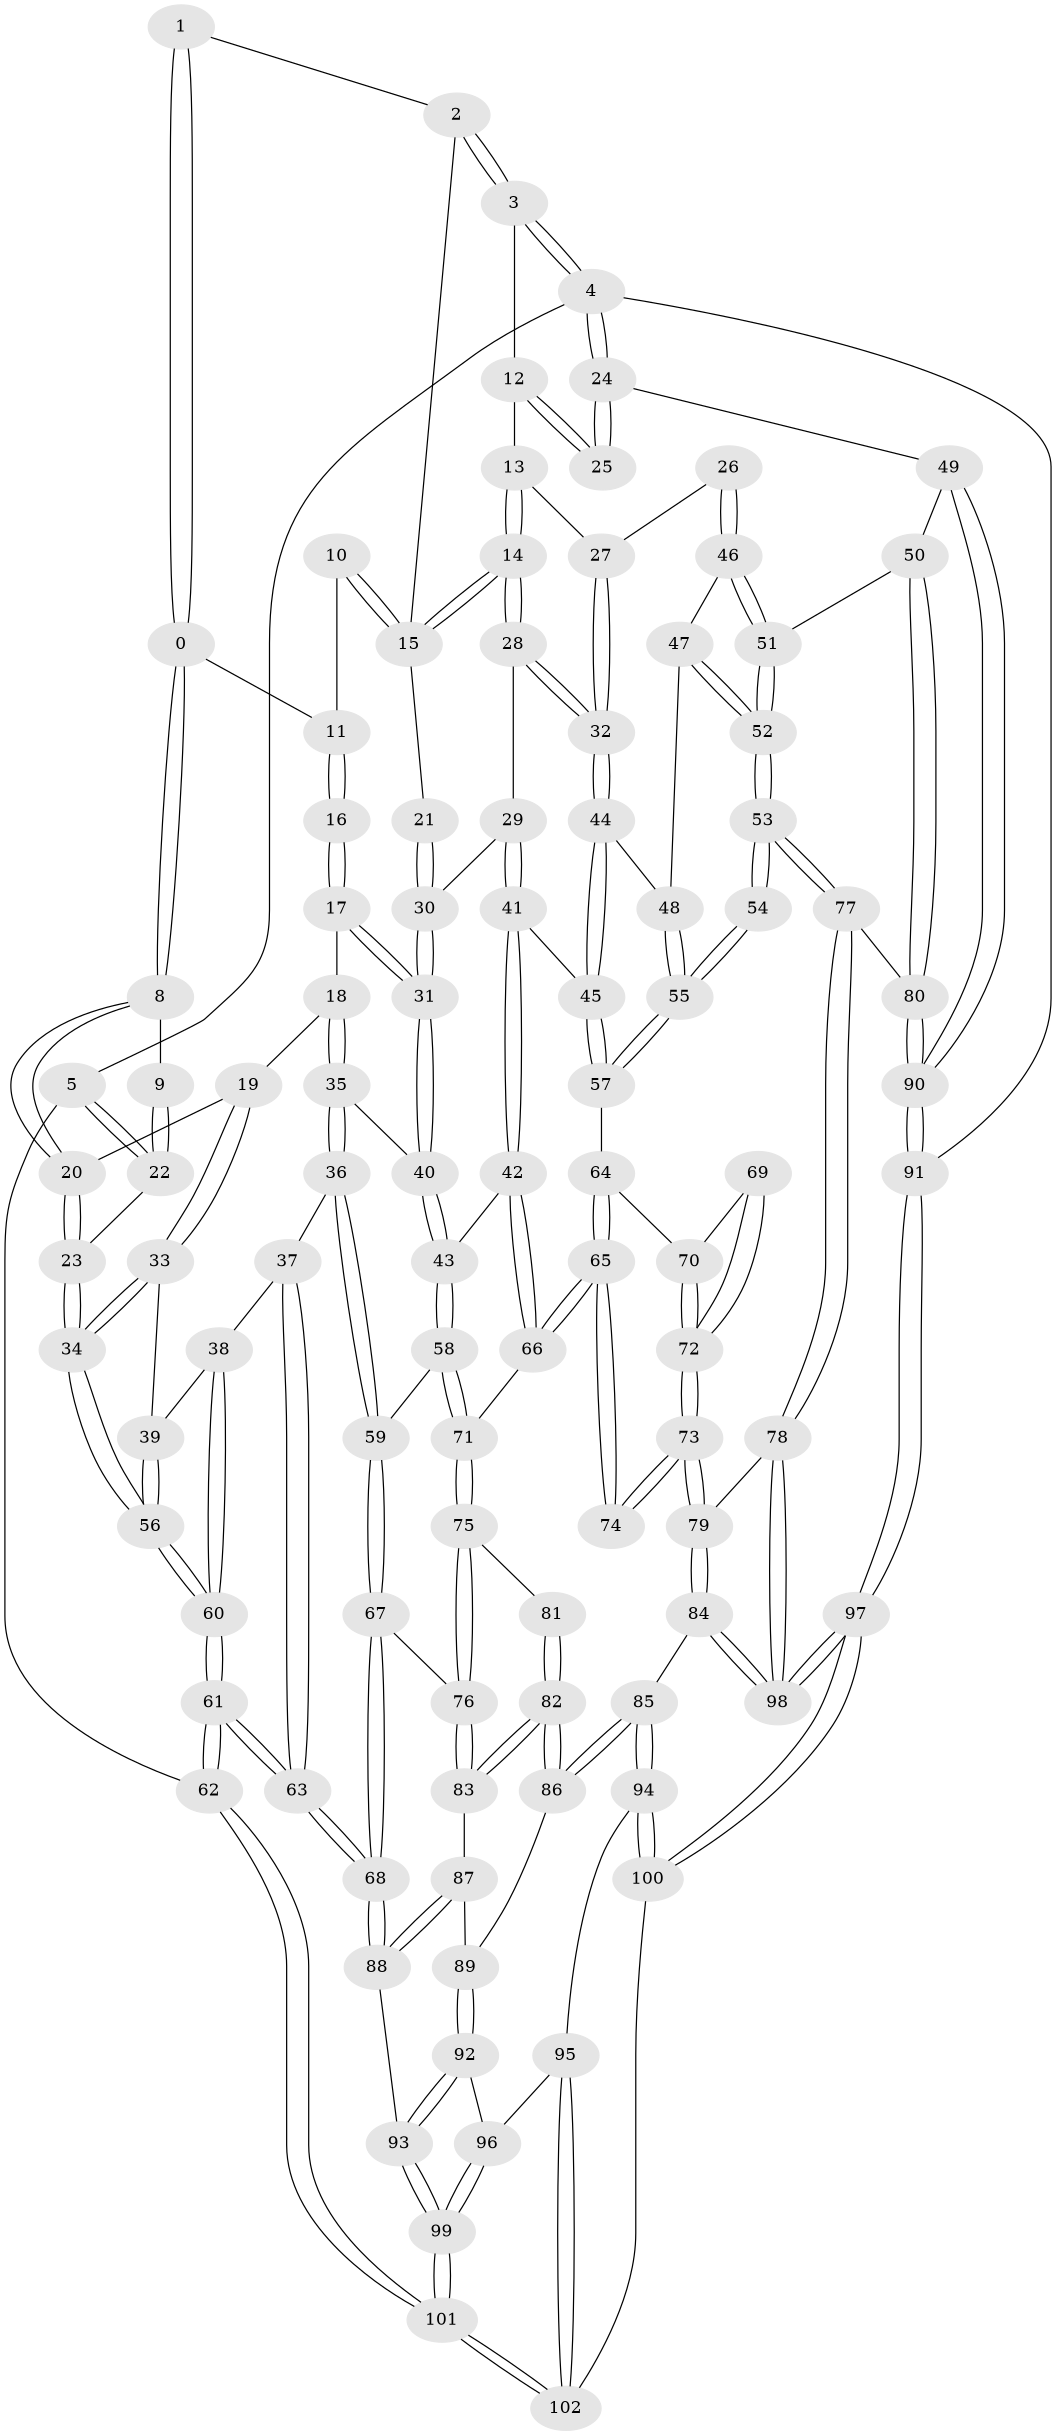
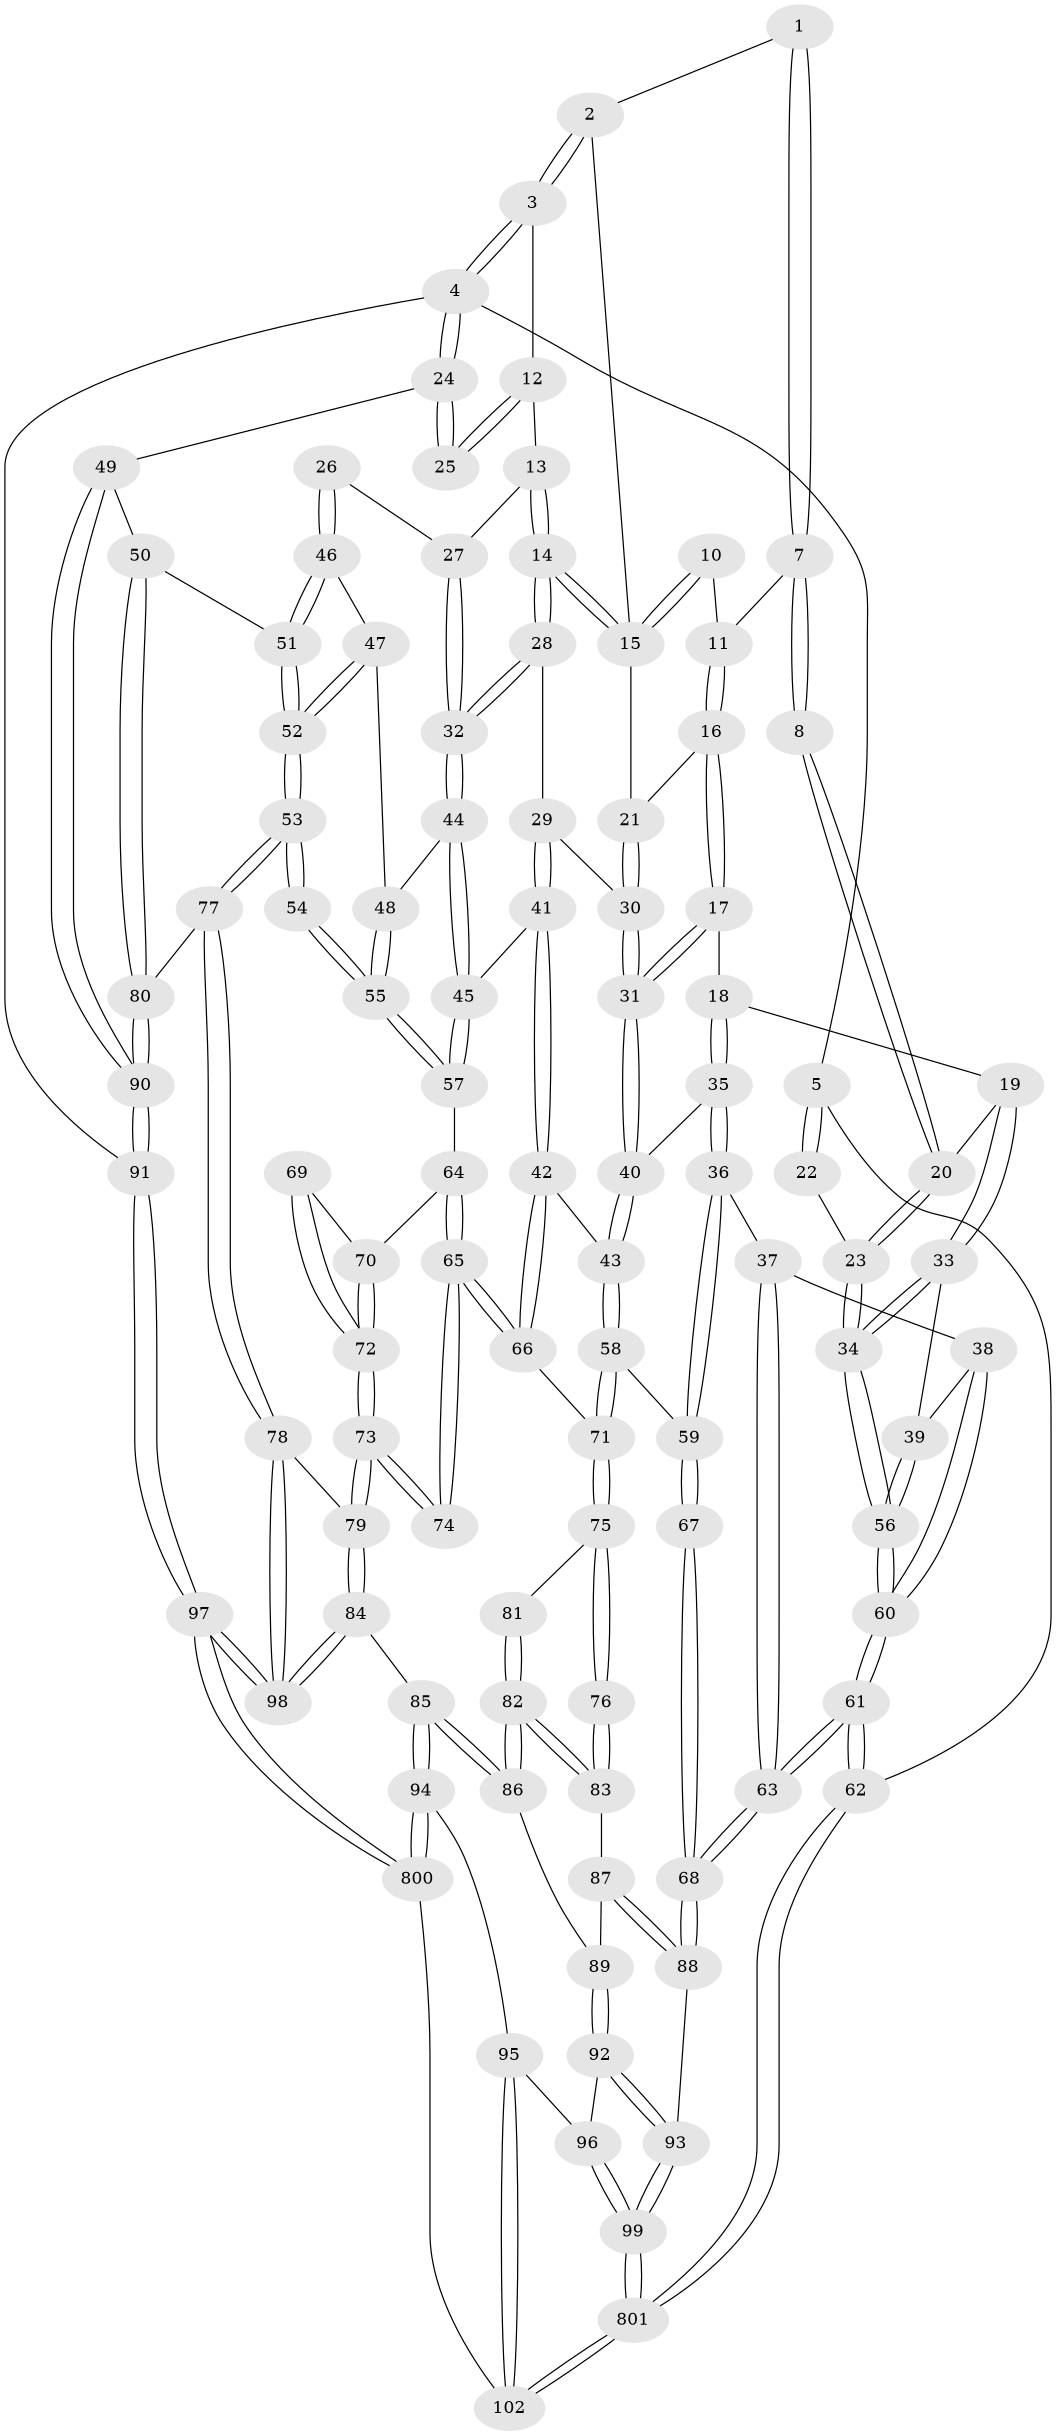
  graph {
    node [color=gray90 style=filled]
    1
    2
-   7 [label=0]
+   7
    3
    15
    8
    11
    4
    12
    10
    5
    24
    91
    13
    25
    22
    62
    49
    97
    23
-   101
-   9
+   101 [label=801]
    20
    16
    21
    17
    14
    27
    28
    32
    29
    30
    18
    31
    19
    35
    40
    33
    36
    34
    39
    56
    50
    90
    26
    46
    47
    51
    44
    41
    42
    45
    43
    48
    60
    37
    59
    38
    63
    67
    68
    61
    58
    66
    57
    71
    55
    64
    52
    53
    80
    54
    77
    78
    69
    70
    72
    65
    75
    76
    102
    88
    74
    83
    93
    73
    81
    79
    84
    82
    87
    98
    85
    86
    89
    94
    95
-   100
+   100 [label=800]
    92
    99
    96
    1 -- 2
    1 -- 7
    1 -- 7
    2 -- 3
    2 -- 3
    2 -- 15
    7 -- 8
    7 -- 8
    7 -- 11
    3 -- 4
    3 -- 4
    3 -- 12
    15 -- 21
-   8 -- 9
    8 -- 20
    8 -- 20
    11 -- 16
    11 -- 16
    4 -- 5
    4 -- 24
    4 -- 24
    4 -- 91
    12 -- 13
    12 -- 25
    12 -- 25
    10 -- 15
    10 -- 15
    10 -- 11
    5 -- 22
    5 -- 22
    5 -- 62
    24 -- 25
    24 -- 25
    24 -- 49
    91 -- 97
    91 -- 97
    13 -- 14
    13 -- 14
    13 -- 27
    22 -- 23
    62 -- 101
    62 -- 101
    49 -- 50
    49 -- 90
    49 -- 90
    97 -- 98
    97 -- 98
    97 -- 100
    97 -- 100
    23 -- 34
    23 -- 34
    101 -- 102
    101 -- 102
-   9 -- 22
-   9 -- 22
    20 -- 23
    20 -- 23
+   16 -- 21
    16 -- 17
    16 -- 17
    21 -- 30
    21 -- 30
    17 -- 18
    17 -- 31
    17 -- 31
    14 -- 15
    14 -- 15
    14 -- 28
    14 -- 28
    27 -- 32
    27 -- 32
    28 -- 32
    28 -- 32
    28 -- 29
    32 -- 44
    32 -- 44
    29 -- 30
    29 -- 41
    29 -- 41
    30 -- 31
    30 -- 31
    18 -- 19
    18 -- 35
    18 -- 35
    31 -- 40
    31 -- 40
    19 -- 20
    19 -- 33
    19 -- 33
    35 -- 40
    35 -- 36
    35 -- 36
    40 -- 43
    40 -- 43
    33 -- 34
    33 -- 34
    33 -- 39
    36 -- 37
    36 -- 59
    36 -- 59
    34 -- 56
    34 -- 56
    39 -- 56
    39 -- 56
    56 -- 60
    56 -- 60
    50 -- 51
    50 -- 80
    50 -- 80
    90 -- 91
    90 -- 91
    26 -- 27
    26 -- 46
    26 -- 46
    46 -- 47
    46 -- 51
    46 -- 51
    47 -- 48
    47 -- 52
    47 -- 52
    51 -- 52
    51 -- 52
    44 -- 45
    44 -- 45
    44 -- 48
    41 -- 42
    41 -- 42
    41 -- 45
    42 -- 43
    42 -- 66
    42 -- 66
    45 -- 57
    45 -- 57
    43 -- 58
    43 -- 58
    48 -- 55
    48 -- 55
    60 -- 61
    60 -- 61
    37 -- 38
    37 -- 63
    37 -- 63
    59 -- 67
    59 -- 67
    38 -- 39
    38 -- 60
    38 -- 60
    63 -- 68
    63 -- 68
    67 -- 68
    67 -- 68
-   67 -- 76
    68 -- 88
    68 -- 88
    61 -- 62
    61 -- 62
    61 -- 63
    61 -- 63
    58 -- 59
    58 -- 71
    58 -- 71
    66 -- 71
    57 -- 64
    71 -- 75
    71 -- 75
    55 -- 57
    55 -- 57
    64 -- 70
    64 -- 65
    64 -- 65
    52 -- 53
    52 -- 53
    53 -- 54
    53 -- 54
    53 -- 77
    53 -- 77
    80 -- 90
    80 -- 90
    54 -- 55
    54 -- 55
    77 -- 80
    77 -- 78
    77 -- 78
    78 -- 79
    78 -- 98
    78 -- 98
    69 -- 70
    69 -- 72
    69 -- 72
    70 -- 72
    70 -- 72
    72 -- 73
    72 -- 73
    65 -- 66
    65 -- 66
    65 -- 74
    65 -- 74
    75 -- 76
    75 -- 76
    75 -- 81
    76 -- 83
    76 -- 83
    88 -- 93
    83 -- 87
    93 -- 99
    93 -- 99
    73 -- 74
    73 -- 74
    73 -- 79
    73 -- 79
    81 -- 82
    81 -- 82
    79 -- 84
    79 -- 84
    84 -- 98
    84 -- 98
    84 -- 85
    82 -- 83
    82 -- 83
    82 -- 86
    82 -- 86
    87 -- 88
    87 -- 88
    87 -- 89
    85 -- 86
    85 -- 86
    85 -- 94
    85 -- 94
    86 -- 89
    89 -- 92
    89 -- 92
    94 -- 95
    94 -- 100
    94 -- 100
    95 -- 102
    95 -- 102
    95 -- 96
    100 -- 102
    92 -- 93
    92 -- 93
    92 -- 96
    99 -- 101
    99 -- 101
    96 -- 99
    96 -- 99
  }
